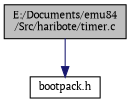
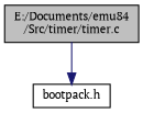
  digraph {
    fontname="PT Serif"
    node [color=black fontname="PT Serif" fontsize=10 shape=record style=filled]
-   n1 [fillcolor=grey75 fontcolor=black height=0.2 label="E:/Documents/emu84\l/Src/haribote/timer.c" width=0.4]
+   n1 [fillcolor=grey75 fontcolor=black height=0.2 label="E:/Documents/emu84\l/Src/timer/timer.c" width=0.4]
    n2 [fillcolor=white height=0.2 label="bootpack.h" width=0.4]
    n1 -> n2 [color=midnightblue fontname="PT Serif" fontsize=10 labelfontname=Helvetica labelfontsize=10 style=solid]
  }
